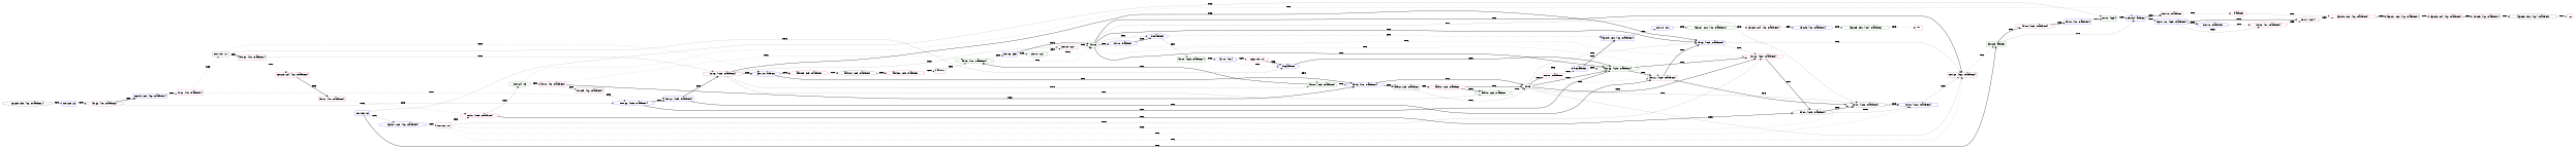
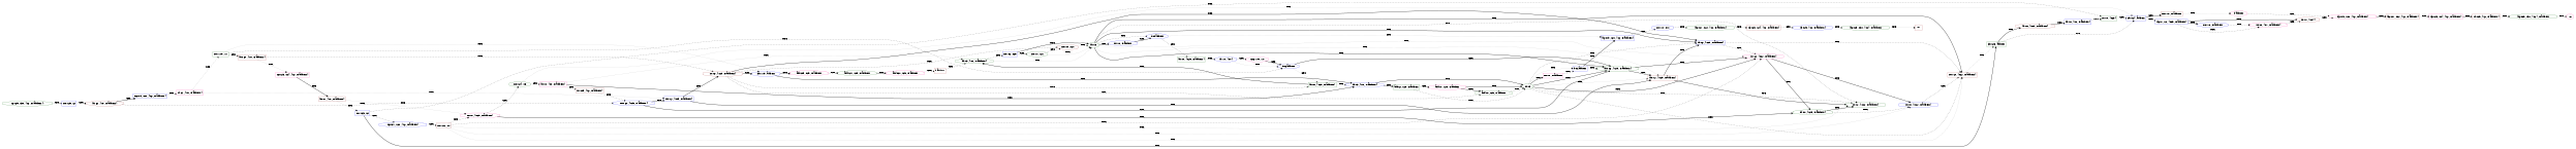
  digraph {
    rankdir=LR
    node [color=blue shape=octagon]
    edge [arrowhead=vee style=dashed]
    n1 [color=darkgreen label="stp x29 , x30 , [ sp , #- address ]!"]
    n2 [label="mov x29 , sp" shape=box]
    n3 [color=brown label="ldr q2 , [ x0 , # address ]"]
    n4 [label="stp x19 , x20 , [ sp , # address ]" shape=box]
    n5 [label="stur q2 , [ x29 , # address ]"]
    n6 [color=deeppink label="ldr q1 , [ x0 , # address ]" shape=box]
    n7 [label="stur q1 , [ x29 , # address ]" shape=box]
    n8 [color=darkgreen label="ldur q2 , [ x29 , # address ]"]
    n9 [color=darkgreen label="mov w19 , w1" shape=box]
    n10 [color=brown label="ldur q0 , [ x0 , # address ]" shape=box]
    n11 [label="cbz w19 , address"]
    n12 [label="b.eq address"]
    n13 [color=brown label="str q0 , [ x29 , # address ]"]
    n14 [color=brown label="ldur q1 , [ x29 , # address ]" shape=box]
    n15 [color=deeppink label="stp x23 , x24 , [ sp , # address ]" shape=box]
    n16 [label="ldr x3 , [ x0 , # address ]"]
    n17 [color=deeppink label="add x25 , x29 , # address"]
    n18 [color=darkgreen label="ldr x0 , [ x29 , # address ]" shape=box]
    n19 [color=brown label="ldr x1 , [ x0 , # address ]" shape=box]
    n20 [color=darkgreen label="add x0 , x29 , # address"]
    n21 [label="ldr q0 , [ x29 , # address ]" shape=box]
    n22 [color=brown label="mov x0 , x20"]
    n23 [label="mov x23 , x2" shape=box]
    n24 [color=deeppink label="str x1 , [ x29 , # address ]"]
    n25 [label="stp x21 , x22 , [ sp , # address ]"]
    n26 [color=darkgreen label="cbz x23 , address" shape=box]
    n27 [color=darkgreen label="str x0 , [ x23 ]" shape=box]
    n28 [color=darkgreen label="mov x24 , x3"]
    n29 [color=darkgreen label="ldr x0 , [ x29 , # address ]"]
    n30 [color=brown label="mov x22 , x0" shape=box]
    n31 [label="cbz x24 , address" shape=box]
    n32 [color=brown label="ldr x0 , [ x29 , # address ]"]
    n33 [color=deeppink label="str q2 , [ x22 , # address ]"]
    n34 [color=darkgreen label="str q1 , [ x22 , # address ]"]
    n35 [label="str x0 , [ x22 , # address ]"]
    n36 [color=brown label="stur q0 , [ x22 , # address ]" shape=box]
    n37 [color=deeppink label="ldr x0 , [ x0 , # address ]" shape=box]
    n38 [color=brown label="str x25 , [ sp , # address ]" shape=box]
    n39 [color=darkgreen label="ldr x3 , [ x0 , # address ]"]
    n40 [color=brown label="mov w0 , # address" shape=box]
    n41 [label="ldp x1 , x2 , [ x29 , # address ]" shape=box]
    n42 [color=brown label="str x1 , [ x24 ]"]
    n43 [color=deeppink label="ldp x19 , x20 , [ sp , # address ]"]
    n44 [color=darkgreen label="add x2 , x29 , # address" shape=box]
    n45 [color=darkgreen label="blr x3"]
    n46 [label="mov x2 , x25" shape=box]
    n47 [color=darkgreen label="blr x3"]
    n48 [color=darkgreen label="add x21 , x29 , # address"]
    n49 [color=deeppink label="add x1 , x29 , # address"]
    n50 [color=deeppink label="tst w0 , # address" shape=box]
    n51 [label="b.eq address" shape=box]
    n52 [color=deeppink label="add x20 , x29 , # address"]
    n53 [label="ldp x19 , x20 , [ sp , # address ]" shape=box]
    n54 [label="mov w0 , # 0"]
    n55 [color=darkgreen label="ldp x21 , x22 , [ sp , # address ]"]
    n56 [color=brown label="b address" shape=box]
    n57 [color=darkgreen label="mov x1 , x21"]
    n58 [label="tst w0 , # address"]
    n59 [label="b.ne address"]
    n60 [color=brown label="ldp x23 , x24 , [ sp , # address ]" shape=box]
    n61 [label="ldr x25 , [ sp , # address ]"]
    n62 [color=darkgreen label="ldp x29 , x30 , [ sp ] , # address"]
    n63 [color=brown label=ret shape=box]
    n64 [label="ldr x0 , [ x0 , # address ]" shape=box]
    n65 [color=deeppink label="b address"]
    n66 [label="mov w0 , # address"]
    n67 [color=deeppink label="str x2 , [ x1 , # address ]"]
    n68 [color=darkgreen label="ldr x0 , [ x29 , # address ]" shape=box]
    n69 [label="ldr w0 , [ x0 ]"]
    n70 [color=deeppink label="cmp w19 , w0"]
    n71 [color=brown label="ldp x21 , x22 , [ sp , # address ]" shape=box]
    n72 [color=deeppink label="ldp x23 , x24 , [ sp , # address ]" shape=box]
    n73 [color=brown label="ldr x25 , [ sp , # address ]" shape=box]
    n74 [color=darkgreen label="ldp x29 , x30 , [ sp ] , # address"]
    n75 [color=deeppink label=ret]
    n1 -> n2 [arrowhead=dot label=CFG]
    n2 -> n3 [arrowhead=box label=CFG style=dotted]
    n3 -> n4 [arrowhead=box label=CFG style=bold]
    n3 -> n5 [label=DFG]
    n4 -> n6 [arrowhead=dot label=CFG]
    n5 -> n7 [arrowhead=dot label=CFG style=bold]
    n5 -> n8 [arrowhead=dot label=CFG style=bold]
    n6 -> n7 [arrowhead=box label=DFG style=dotted]
    n6 -> n9 [label=CFG style=dotted]
    n7 -> n13 [label=CFG style=bold]
    n7 -> n14 [arrowhead=box label=DFG style=bold]
    n8 -> n14 [arrowhead=box label=CFG style=bold]
    n8 -> n33 [label=DFG style=bold]
    n9 -> n10 [arrowhead=dot label=CFG]
    n9 -> n11 [arrowhead=box label=DFG style=dotted]
    n9 -> n12 [arrowhead=box label=DFG]
    n10 -> n13 [label=DFG]
    n10 -> n15 [arrowhead=box label=CFG style=dotted]
    n11 -> n16 [arrowhead=dot label=CFG style=bold]
    n11 -> n17 [arrowhead=box label=CFG style=bold]
    n12 -> n8 [label=CFG style=bold]
    n12 -> n18 [label=CFG style=dotted]
    n13 -> n11 [label=CFG style=bold]
    n13 -> n18 [label=DFG]
    n13 -> n20 [label=CFG]
    n13 -> n21 [arrowhead=box label=DFG style=bold]
    n13 -> n22 [label=DFG]
    n14 -> n21 [label=CFG style=bold]
    n14 -> n34 [arrowhead=dot label=DFG style=bold]
    n15 -> n19 [label=CFG style=bold]
    n16 -> n44 [label=CFG style=bold]
    n16 -> n45 [label=DFG style=bold]
    n17 -> n48 [arrowhead=box label=CFG]
    n18 -> n16 [label=DFG style=dotted]
    n18 -> n39 [arrowhead=box label=DFG style=bold]
+   n19 -> n23 [arrowhead=box label=CFG style=dotted]
    n19 -> n24 [arrowhead=box label=DFG style=dotted]
    n20 -> n45 [arrowhead=box label=DFG]
    n21 -> n33 [label=CFG]
    n21 -> n36 [arrowhead=box label=DFG]
    n22 -> n47 [arrowhead=dot label=DFG style=dotted]
    n23 -> n25 [arrowhead=dot label=CFG]
    n23 -> n26 [label=DFG style=bold]
    n23 -> n27 [arrowhead=dot label=DFG]
    n24 -> n28 [arrowhead=box label=CFG]
    n24 -> n29 [label=DFG style=bold]
    n25 -> n30 [arrowhead=dot label=CFG style=dotted]
    n26 -> n31 [arrowhead=box label=CFG]
    n26 -> n32 [label=CFG style=bold]
    n27 -> n31 [arrowhead=dot label=CFG style=dotted]
    n28 -> n31 [label=DFG style=dotted]
    n28 -> n37 [arrowhead=dot label=CFG]
    n29 -> n34 [arrowhead=box label=CFG style=bold]
    n29 -> n35 [arrowhead=box label=DFG]
    n30 -> n24 [arrowhead=box label=CFG]
    n30 -> n33 [arrowhead=box label=DFG]
    n30 -> n34 [arrowhead=box label=DFG style=dotted]
    n30 -> n35 [label=DFG style=dotted]
    n30 -> n36 [label=DFG style=dotted]
    n31 -> n40 [arrowhead=box label=CFG style=bold]
    n31 -> n41 [arrowhead=dot label=CFG style=dotted]
    n32 -> n64 [arrowhead=dot label=DFG style=bold]
    n33 -> n29 [label=CFG style=bold]
-   n34 -> n35 [label=CFG style=bold]
+   n33 -> n35 [label=CFG style=bold]
    n35 -> n36 [label=CFG]
    n36 -> n26 [arrowhead=dot label=DFG style=dotted]
    n37 -> n16 [arrowhead=box label=DFG style=bold]
    n37 -> n38 [label=CFG style=dotted]
    n37 -> n39 [arrowhead=dot label=DFG style=dotted]
    n38 -> n5 [arrowhead=dot label=CFG]
    n39 -> n46 [arrowhead=dot label=CFG]
    n39 -> n47 [arrowhead=box label=DFG style=dotted]
    n40 -> n65 [arrowhead=box label=CFG style=dotted]
    n41 -> n42 [arrowhead=dot label=DFG style=bold]
    n41 -> n66 [label=CFG style=bold]
    n41 -> n67 [arrowhead=box label=DFG]
    n42 -> n43 [arrowhead=dot label=CFG style=dotted]
    n43 -> n71 [arrowhead=box label=CFG style=bold]
    n44 -> n45 [arrowhead=dot label=DFG]
    n44 -> n49 [arrowhead=box label=CFG]
    n45 -> n8 [label=DFG style=bold]
    n45 -> n14 [label=DFG style=dotted]
    n45 -> n21 [label=DFG]
    n45 -> n33 [arrowhead=box label=DFG style=bold]
    n45 -> n34 [label=DFG]
    n45 -> n36 [label=DFG]
    n45 -> n50 [label=CFG style=bold]
    n45 -> n51 [arrowhead=box label=DFG style=dotted]
    n46 -> n47 [label=DFG style=bold]
    n46 -> n57 [arrowhead=dot label=CFG]
    n47 -> n8 [arrowhead=box label=DFG style=bold]
    n47 -> n14 [label=DFG style=dotted]
    n47 -> n21 [label=DFG style=bold]
    n47 -> n33 [label=DFG style=dotted]
    n47 -> n34 [arrowhead=box label=DFG]
    n47 -> n36 [arrowhead=dot label=DFG style=bold]
    n47 -> n58 [arrowhead=dot label=CFG style=bold]
    n47 -> n59 [arrowhead=dot label=DFG]
    n48 -> n52 [label=CFG style=bold]
    n49 -> n20 [label=CFG style=bold]
    n49 -> n45 [label=DFG style=bold]
    n50 -> n51 [label=CFG]
    n51 -> n8 [arrowhead=box label=CFG style=dotted]
    n51 -> n53 [arrowhead=box label=CFG style=bold]
    n52 -> n56 [arrowhead=dot label=CFG style=dotted]
    n53 -> n54 [arrowhead=dot label=CFG]
    n54 -> n55 [label=CFG]
    n55 -> n60 [arrowhead=box label=CFG]
    n56 -> n39 [label=CFG]
    n57 -> n22 [arrowhead=dot label=CFG]
    n57 -> n47 [arrowhead=box label=DFG style=dotted]
    n58 -> n59 [arrowhead=dot label=CFG style=bold]
    n59 -> n53 [arrowhead=box label=CFG style=dotted]
    n59 -> n68 [label=CFG]
    n60 -> n61 [label=CFG]
    n61 -> n62 [arrowhead=dot label=CFG style=dotted]
    n62 -> n63 [arrowhead=box label=CFG style=dotted]
    n64 -> n27 [arrowhead=box label=DFG]
    n65 -> n43 [arrowhead=dot label=CFG]
    n66 -> n67 [arrowhead=box label=CFG]
    n67 -> n42 [label=CFG]
    n68 -> n69 [arrowhead=dot label=DFG]
    n69 -> n12 [arrowhead=dot label=DFG style=dotted]
    n69 -> n70 [arrowhead=dot label=CFG]
    n70 -> n12 [arrowhead=dot label=CFG style=bold]
    n71 -> n72 [arrowhead=box label=CFG style=dotted]
    n72 -> n73 [label=CFG style=bold]
    n73 -> n74 [arrowhead=box label=CFG]
    n74 -> n75 [arrowhead=dot label=CFG style=dotted]
  }
